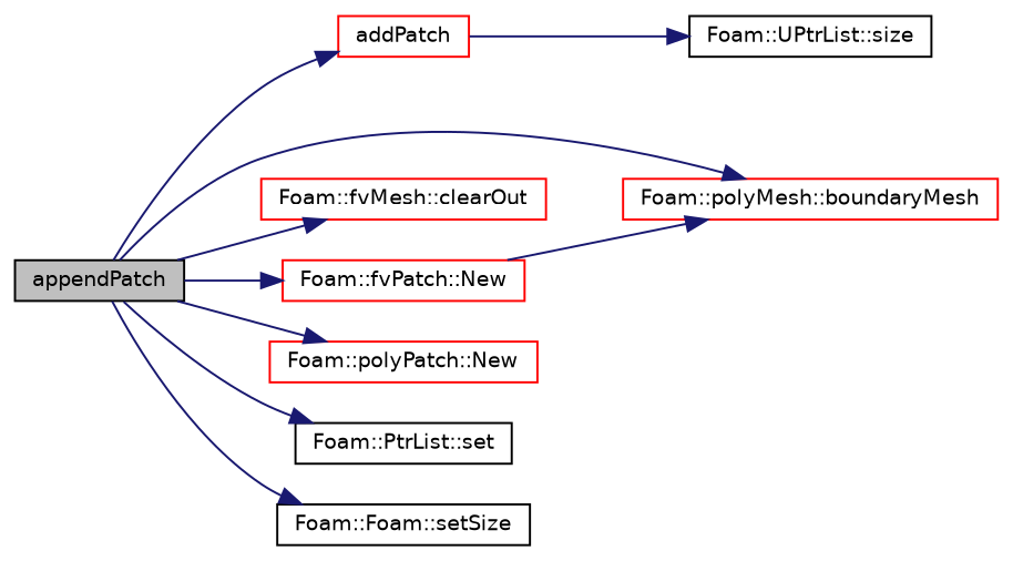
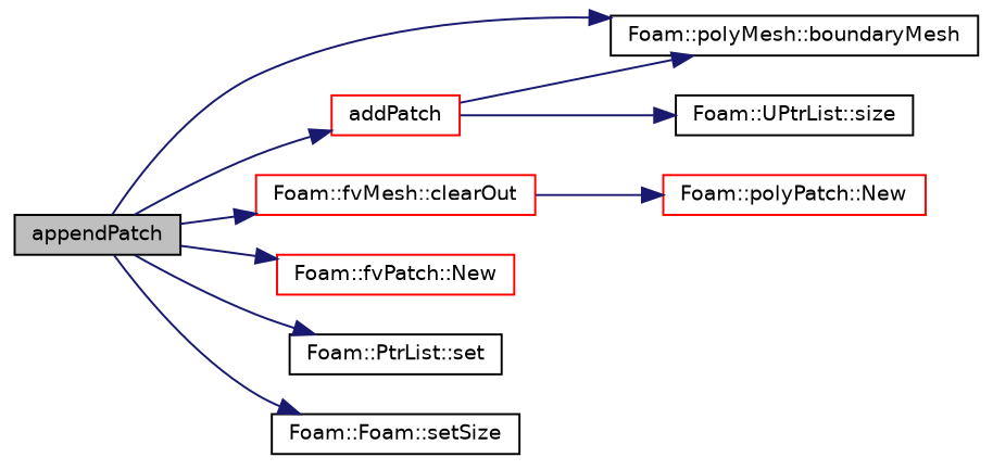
  digraph {
    rankdir=LR
    node [color=black fontname=Helvetica fontsize=10 shape=record]
    edge [color=midnightblue fontname=Helvetica fontsize=10 labelfontname=Helvetica labelfontsize=10 style=solid]
    n1 [fillcolor=grey75 fontcolor=black height=0.2 label=appendPatch style=filled width=0.4]
    n2 [color=red height=0.2 label=addPatch width=0.4]
-   n3 [color=red height=0.2 label="Foam::polyMesh::boundaryMesh" width=0.4]
+   n3 [height=0.2 label="Foam::polyMesh::boundaryMesh" width=0.4]
    n4 [color=red height=0.2 label="Foam::fvMesh::clearOut" width=0.4]
    n5 [color=red height=0.2 label="Foam::fvPatch::New" width=0.4]
    n6 [color=red height=0.2 label="Foam::polyPatch::New" width=0.4]
    n7 [height=0.2 label="Foam::PtrList::set" width=0.4]
    n8 [height=0.2 label="Foam::Foam::setSize" width=0.4]
    n9 [height=0.2 label="Foam::UPtrList::size" width=0.4]
    n1 -> n2
    n1 -> n3
    n1 -> n4
    n1 -> n5
-   n1 -> n6
+   n4 -> n6
    n1 -> n7
    n1 -> n8
-   n5 -> n3
+   n2 -> n3
    n2 -> n9
  }
